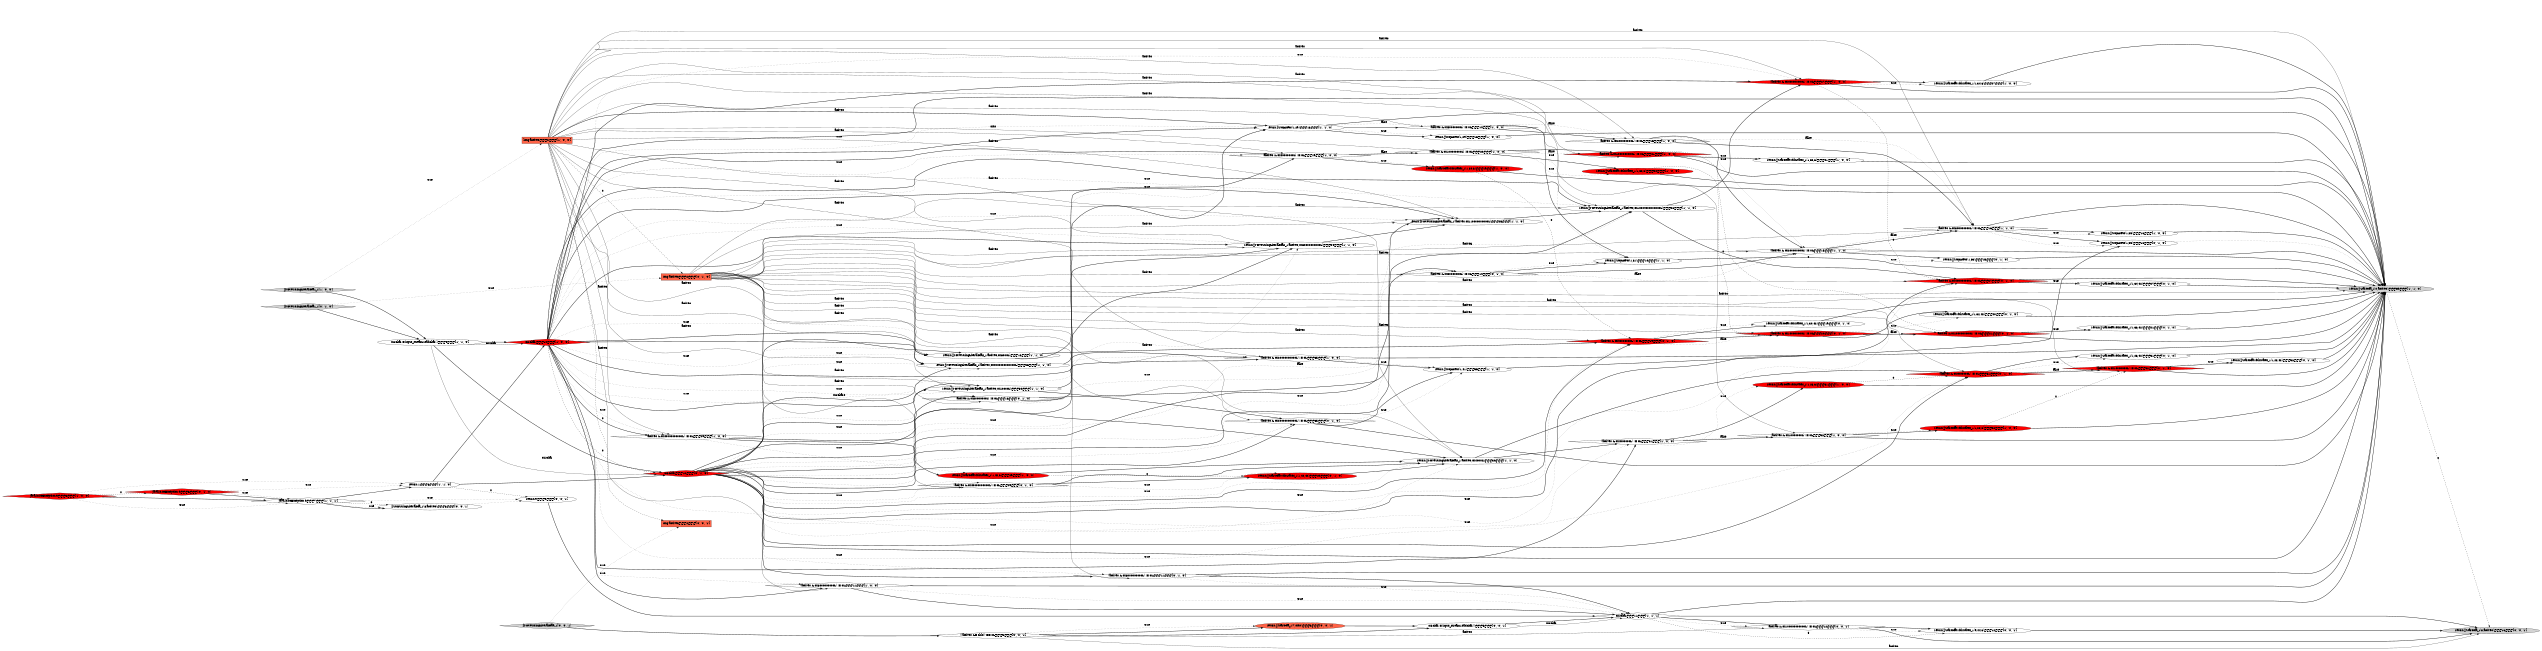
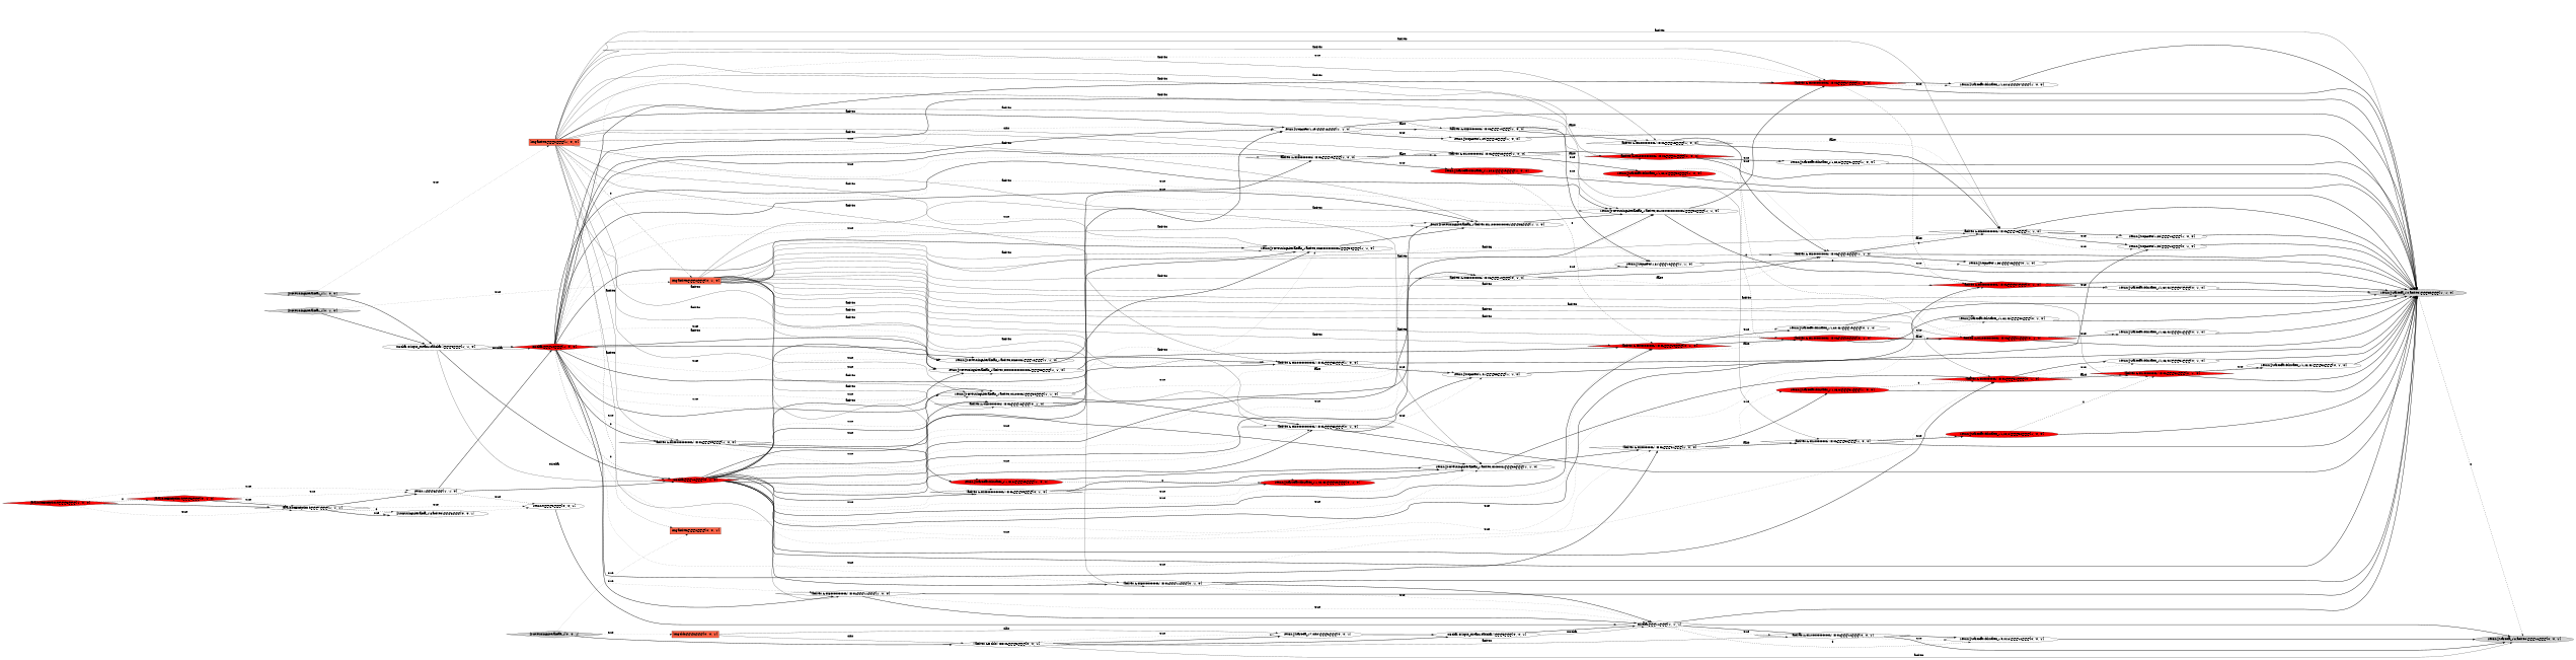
  digraph {
    rankdir=LR
    node [fillcolor=white shape=ellipse style=filled]
    edge [style=bold]
    n1 [label="(active0 & 0x200000000L) != 0L@@@15@@@['1', '0', '0']" shape=diamond]
    n2 [label="(active0 & 0x800000000L) != 0L@@@16@@@['1', '1', '0']" shape=diamond]
    n3 [label="(active0 & 0x200000000L) != 0L@@@15@@@['1', '1', '0']" shape=diamond]
    n4 [label="return jjStopAtPos(1,35)@@@16@@@['1', '0', '0']"]
    n5 [label="return jjStopAtPos(1,35)@@@16@@@['0', '1', '0']"]
    n6 [fillcolor=lightgray label="return jjStartNfa_1(0,active0)@@@39@@@['1', '1', '0']"]
    n7 [label="return jjStopAtPos(1,33)@@@15@@@['0', '1', '0']"]
    n8 [fillcolor=red label="(active0 & 0x100000000L) != 0L@@@20@@@['0', '1', '0']" shape=diamond]
    n9 [fillcolor=red label="(active0 & 0x1000000000L) != 0L@@@21@@@['0', '1', '0']" shape=diamond]
    n10 [label="return jjStartNfaWithStates_1(1,32,42)@@@20@@@['0', '1', '0']"]
    n11 [label="return jjStartNfaWithStates_1(1,36,42)@@@21@@@['0', '1', '0']"]
    n12 [fillcolor=lightgray label="return jjStartNfa_1(8,active0)@@@16@@@['0', '0', '1']"]
    n13 [fillcolor=red label="curChar@@@10@@@['0', '1', '0']" shape=diamond]
    n14 [label="(active0 & 0x20000000000L) != 0L@@@35@@@['0', '1', '0']" shape=diamond]
    n15 [fillcolor=red label="(active0 & 0x4000000L) != 0L@@@31@@@['0', '1', '0']" shape=diamond]
    n16 [label="return jjMoveStringLiteralDfa2_1(active0,0x10000L)@@@34@@@['1', '1', '0']"]
    n17 [fillcolor=red label="(active0 & 0x40000000L) != 0L@@@19@@@['0', '1', '0']" shape=diamond]
    n18 [label="(active0 & 0x20000000L) != 0L@@@13@@@['0', '1', '0']" shape=diamond]
    n19 [label="return jjMoveStringLiteralDfa2_1(active0,0x80000000000L)@@@24@@@['1', '1', '0']"]
    n20 [fillcolor=red label="(active0 & 0x400000000L) != 0L@@@27@@@['0', '1', '0']" shape=diamond]
    n21 [label="return jjMoveStringLiteralDfa2_1(active0,0x4000L)@@@30@@@['1', '1', '0']"]
    n22 [label="(active0 & 0x8000000000L) != 0L@@@11@@@['0', '1', '0']" shape=diamond]
    n23 [label="return jjMoveStringLiteralDfa2_1(active0,0x4000000000000L)@@@23@@@['1', '1', '0']"]
    n24 [label="return jjMoveStringLiteralDfa2_1(active0,0x8000L)@@@18@@@['1', '1', '0']"]
    n25 [label="return jjMoveStringLiteralDfa2_1(active0,0x10004000000000L)@@@26@@@['1', '1', '0']"]
    n26 [label="return jjMoveStringLiteralDfa2_1(active0,0x110000000000L)@@@25@@@['1', '1', '0']"]
    n27 [label="(active0 & 0x40000000000L) != 0L@@@29@@@['0', '1', '0']" shape=diamond]
    n28 [label="return jjStopAtPos(1,41)@@@35@@@['1', '1', '0']"]
    n29 [fillcolor=red label="(active0 & 0x10000000L) != 0L@@@32@@@['0', '1', '0']" shape=diamond]
    n30 [label="return jjStartNfaWithStates_1(1,26,42)@@@31@@@['0', '1', '0']"]
    n31 [label="(active0 & 0x20000000000L) != 0L@@@35@@@['1', '0', '0']" shape=diamond]
    n32 [label="return jjStartNfaWithStates_1(1,30,42)@@@19@@@['0', '1', '0']"]
    n33 [label="return jjStopAtPos(1,29)@@@13@@@['1', '1', '0']"]
    n34 [label="(active0 & 0x80000000L) != 0L@@@14@@@['0', '1', '0']" shape=diamond]
    n35 [label="return jjStartNfaWithStates_1(1,34,42)@@@27@@@['0', '1', '0']"]
    n36 [label="(active0 & 0x4000000L) != 0L@@@31@@@['1', '0', '0']" shape=diamond]
    n37 [label="curChar@@@11@@@['1', '1', '1']" shape=diamond]
    n38 [label="(active0 & 0x40000000L) != 0L@@@19@@@['1', '0', '0']" shape=diamond]
    n39 [fillcolor=red label="(active0 & 0x400000000L) != 0L@@@27@@@['1', '0', '0']" shape=diamond]
    n40 [fillcolor=red label="return jjStartNfaWithStates_1(1,42,42)@@@29@@@['0', '1', '0']"]
    n41 [fillcolor=red label="java.io.IOException e@@@6@@@['0', '1', '0']" shape=diamond]
    n42 [label="java.io.IOException e@@@7@@@['1', '1', '1']" shape=diamond]
    n43 [label="return 1@@@8@@@['1', '1', '0']"]
    n44 [label="return 9@@@9@@@['0', '0', '1']"]
    n45 [label="jjStopStringLiteralDfa_1(8,active0)@@@8@@@['0', '0', '1']"]
    n46 [fillcolor=red label="curChar@@@10@@@['1', '0', '0']" shape=diamond]
    n47 [fillcolor=red label="return jjStartNfaWithStates_1(1,26,6)@@@31@@@['1', '0', '0']"]
    n48 [label="return jjStartNfaWithStates_1(9,44,6)@@@12@@@['0', '0', '1']"]
    n49 [label="(active0 & 0x100000000000L) != 0L@@@12@@@['0', '0', '1']" shape=diamond]
    n50 [label="return jjStartNfaWithStates_1(1,34,6)@@@27@@@['1', '0', '0']"]
    n51 [fillcolor=lightgray label="jjMoveStringLiteralDfa1_1['0', '1', '0']" shape=diamond]
    n52 [label="curChar = input_stream.readChar()@@@4@@@['1', '1', '0']"]
    n53 [fillcolor=tomato label="long active0@@@2@@@['0', '1', '0']" shape=box]
    n54 [label="return jjStopAtPos(1,29)@@@13@@@['1', '0', '0']"]
    n55 [label="(active0 & 0x8000000000L) != 0L@@@11@@@['1', '0', '0']" shape=diamond]
    n56 [label="(active0 & 0x40000000000L) != 0L@@@29@@@['1', '0', '0']" shape=diamond]
    n57 [label="(active0 & 0x10000000L) != 0L@@@32@@@['1', '0', '0']" shape=diamond]
    n58 [label="(active0 & 0x100000000L) != 0L@@@20@@@['1', '0', '0']" shape=diamond]
    n59 [fillcolor=red label="return jjStartNfaWithStates_1(1,30,6)@@@19@@@['1', '0', '0']"]
    n60 [fillcolor=red label="return jjStartNfaWithStates_1(1,42,6)@@@29@@@['1', '0', '0']"]
    n61 [label="(active0 & 0x80000000L) != 0L@@@14@@@['1', '0', '0']" shape=diamond]
    n62 [fillcolor=red label="return jjStartNfaWithStates_1(1,32,6)@@@20@@@['1', '0', '0']"]
    n63 [label="return jjStartNfaWithStates_1(1,28,42)@@@32@@@['0', '1', '0']"]
    n64 [fillcolor=tomato label="long active0@@@2@@@['0', '0', '1']" shape=box]
    n65 [fillcolor=red label="return jjStartNfaWithStates_1(1,28,6)@@@32@@@['1', '0', '0']"]
    n66 [fillcolor=lightgray label="jjMoveStringLiteralDfa1_1['1', '0', '0']" shape=diamond]
    n67 [fillcolor=tomato label="long active0@@@2@@@['1', '0', '0']" shape=box]
    n68 [fillcolor=red label="(active0 & 0x1000000000L) != 0L@@@21@@@['1', '0', '0']" shape=diamond]
    n69 [label="return jjStopAtPos(1,31)@@@14@@@['1', '1', '0']"]
    n70 [label="return jjStartNfaWithStates_1(1,36,6)@@@21@@@['1', '0', '0']"]
    n71 [label="((active0 &= old0)) == 0L@@@3@@@['0', '0', '1']" shape=diamond]
-   n72 [fillcolor=tomato label="return jjStartNfa_1(7,old0)@@@3@@@['0', '0', '1']"]
+   n72 [label="return jjStartNfa_1(7,old0)@@@3@@@['0', '0', '1']"]
    n73 [label="curChar = input_stream.readChar()@@@5@@@['0', '0', '1']"]
    n74 [fillcolor=red label="java.io.IOException e@@@6@@@['1', '0', '0']" shape=diamond]
+   n75 [fillcolor=tomato label="long old0@@@2@@@['0', '0', '1']" shape=box]
    n76 [fillcolor=lightgray label="jjMoveStringLiteralDfa9_1['0', '0', '1']" shape=diamond]
    n1 -> n2 [label=false style=dotted]
    n1 -> n2
    n1 -> n3 [label=true style=dotted]
    n1 -> n3
    n2 -> n4
    n2 -> n4 [label=true style=dotted]
    n2 -> n5 [label=true style=dotted]
    n2 -> n5
    n2 -> n6
    n3 -> n2
    n3 -> n2 [label=false style=dotted]
    n3 -> n6
    n3 -> n7 [label=true style=dotted]
    n3 -> n7
    n4 -> n6
-   n5 -> n6 [style=dotted]
+   n5 -> n6
    n6 -> n12 [label=0 style=dashed]
    n7 -> n6
    n8 -> n9 [label=false style=dotted]
    n8 -> n9
    n8 -> n10 [label=true style=dotted]
    n8 -> n10
    n9 -> n6
    n9 -> n11 [label=true style=dotted]
    n9 -> n11
    n10 -> n6
    n11 -> n6
    n13 -> n6
    n13 -> n14 [label=true style=dotted]
    n13 -> n14
    n13 -> n15
    n13 -> n15 [label=true style=dotted]
    n13 -> n16 [label=true style=dotted]
    n13 -> n16
    n13 -> n17 [label=true style=dotted]
    n13 -> n17
    n13 -> n18
    n13 -> n18 [label=true style=dotted]
    n13 -> n19
    n13 -> n19 [label=true style=dotted]
    n13 -> n20 [label=true style=dotted]
    n13 -> n20
    n13 -> n21 [label=true style=dotted]
    n13 -> n22
    n13 -> n22 [label=true style=dotted]
    n13 -> n23
    n13 -> n23 [label=true style=dotted]
    n13 -> n24
    n13 -> n24 [label=true style=dotted]
    n13 -> n25 [label=true style=dotted]
    n13 -> n25
    n13 -> n26 [label=true style=dotted]
    n13 -> n26
    n13 -> n27
    n13 -> n27 [label=true style=dotted]
    n14 -> n6
    n14 -> n28 [label=true style=dotted]
    n14 -> n28
    n15 -> n29
    n15 -> n29 [label=false style=dotted]
    n15 -> n30
    n15 -> n30 [label=true style=dotted]
    n16 -> n14
    n16 -> n31
    n17 -> n8
    n17 -> n8 [label=false style=dotted]
    n17 -> n32
    n17 -> n32 [label=true style=dotted]
    n18 -> n33 [label=true style=dotted]
    n18 -> n33
    n18 -> n34 [label=false style=dotted]
    n18 -> n34
    n19 -> n26
    n20 -> n6
    n20 -> n35 [label=true style=dotted]
    n20 -> n35
    n21 -> n15
    n21 -> n36
    n22 -> n6
    n22 -> n37 [label=true style=dotted]
    n22 -> n37
    n23 -> n19
    n24 -> n17
    n24 -> n38
    n25 -> n20
    n25 -> n39
    n26 -> n25
    n27 -> n21
    n27 -> n40
    n27 -> n40 [label=true style=dotted]
    n28 -> n5
    n29 -> n6
    n29 -> n63
    n29 -> n63 [label=true style=dotted]
    n30 -> n6
    n31 -> n6
    n31 -> n28 [label=true style=dotted]
    n31 -> n28
    n32 -> n6
    n33 -> n6
    n33 -> n54
    n33 -> n54 [label=true style=dotted]
    n33 -> n61 [label=false style=dotted]
    n33 -> n61
    n34 -> n3
    n34 -> n3 [label=false style=dotted]
    n34 -> n69
    n34 -> n69 [label=true style=dotted]
    n35 -> n6
    n36 -> n47 [label=true style=dotted]
    n36 -> n47
    n36 -> n57 [label=false style=dotted]
    n36 -> n57
    n37 -> n6
    n37 -> n12
    n37 -> n48 [label=8 style=dashed]
    n37 -> n49
    n37 -> n49 [label=true style=dotted]
    n38 -> n58 [label=false style=dotted]
    n38 -> n58
    n38 -> n59 [label=true style=dotted]
    n38 -> n59
    n39 -> n6
    n39 -> n20 [label=0 style=dashed]
    n39 -> n50 [label=true style=dotted]
    n39 -> n50
    n40 -> n21
    n41 -> n42
    n41 -> n42 [label=true style=dotted]
    n41 -> n43 [label=true style=dotted]
    n42 -> n43
    n42 -> n44 [label=true style=dotted]
    n42 -> n45 [label=true style=dotted]
    n42 -> n45
    n42 -> n45 [label=0 style=dashed]
    n43 -> n13
-   n43 -> n44 [label=0 style=dashed]
+   n43 -> n44 [label=true style=dashed]
    n43 -> n46
    n44 -> n37
    n45 -> n44 [style=dotted]
    n46 -> n6
    n46 -> n13 [label=0 style=dashed]
    n46 -> n16 [label=true style=dotted]
    n46 -> n16
    n46 -> n19 [label=true style=dotted]
    n46 -> n19
    n46 -> n21 [label=true style=dotted]
    n46 -> n23
    n46 -> n23 [label=true style=dotted]
    n46 -> n24 [label=true style=dotted]
    n46 -> n24
    n46 -> n25
    n46 -> n25 [label=true style=dotted]
    n46 -> n26
    n46 -> n26 [label=true style=dotted]
    n46 -> n31 [label=true style=dotted]
    n46 -> n31
    n46 -> n33 [label=true style=dotted]
    n46 -> n33
    n46 -> n36
    n46 -> n36 [label=true style=dotted]
    n46 -> n38 [label=true style=dotted]
    n46 -> n38
    n46 -> n39 [label=true style=dotted]
    n46 -> n39
    n46 -> n55 [label=true style=dotted]
    n46 -> n55
    n46 -> n56
    n46 -> n56 [label=true style=dotted]
    n47 -> n6
    n47 -> n15 [label=0 style=dashed]
    n48 -> n12
    n49 -> n12
    n49 -> n48
    n49 -> n48 [label=true style=dotted]
    n50 -> n6
    n51 -> n52
    n51 -> n53 [label=true style=dotted]
    n52 -> n13
    n52 -> n13 [label=curChar style=solid]
    n52 -> n46 [label=curChar style=solid]
    n52 -> n46
    n53 -> n2 [label=active5 style=solid]
    n53 -> n3 [label=active0 style=solid]
    n53 -> n6 [label=active0 style=solid]
    n53 -> n8 [label=active0 style=solid]
    n53 -> n9 [label=active0 style=solid]
    n53 -> n14 [label=active0 style=solid]
    n53 -> n15 [label=active0 style=solid]
    n53 -> n16 [label=active0 style=solid]
    n53 -> n17 [label=active0 style=solid]
    n53 -> n18 [label=active0 style=solid]
    n53 -> n19 [label=active0 style=solid]
    n53 -> n20 [label=active0 style=solid]
    n53 -> n21 [label=active0 style=solid]
    n53 -> n22 [label=active0 style=solid]
    n53 -> n23 [label=active0 style=solid]
    n53 -> n24 [label=active0 style=solid]
    n53 -> n25 [label=active0 style=solid]
    n53 -> n26 [label=active0 style=solid]
-   n53 -> n27 [label=curChar0 style=solid]
+   n53 -> n27 [label=active0 style=solid]
    n53 -> n29 [label=active0 style=solid]
    n53 -> n34 [label=active0 style=solid]
    n54 -> n6
    n55 -> n6
    n55 -> n37 [label=true style=dotted]
    n55 -> n37
    n56 -> n21
    n56 -> n60 [label=true style=dotted]
    n56 -> n60
    n57 -> n6
    n57 -> n65 [label=true style=dotted]
    n57 -> n65
    n58 -> n62 [label=true style=dotted]
    n58 -> n62
    n58 -> n68 [label=false style=dotted]
    n58 -> n68
    n59 -> n6
    n59 -> n17 [label=0 style=dashed]
    n60 -> n21
    n60 -> n40 [label=0 style=dashed]
    n61 -> n1 [label=false style=dotted]
    n61 -> n1
    n61 -> n69
    n61 -> n69 [label=true style=dotted]
    n62 -> n6
    n62 -> n8 [label=0 style=dashed]
    n63 -> n6
    n65 -> n6
    n65 -> n29 [label=0 style=dashed]
    n66 -> n52
    n66 -> n67 [label=true style=dotted]
    n67 -> n1 [label=active0 style=solid]
    n67 -> n2 [label=active0 style=solid]
    n67 -> n6 [label=active0 style=solid]
    n67 -> n16 [label=active0 style=solid]
    n67 -> n19 [label=active0 style=solid]
    n67 -> n21 [label=active0 style=solid]
    n67 -> n23 [label=active0 style=solid]
    n67 -> n24 [label=active0 style=solid]
    n67 -> n25 [label=active0 style=solid]
    n67 -> n26 [label=active0 style=solid]
    n67 -> n31 [label=active0 style=solid]
    n67 -> n33 [label=active0]
    n67 -> n38 [label=active0 style=solid]
    n67 -> n39 [label=active0 style=solid]
    n67 -> n53 [label=0 style=dashed]
    n67 -> n55 [label=active0 style=solid]
    n67 -> n56 [label=active0 style=solid]
    n67 -> n57 [label=active0 style=solid]
    n67 -> n58 [label=old0 style=solid]
    n67 -> n61 [label=active0 style=solid]
    n67 -> n64 [label=0 style=dashed]
    n67 -> n68 [label=active0 style=solid]
    n68 -> n6
    n68 -> n9 [label=0 style=dashed]
    n68 -> n70
    n68 -> n70 [label=true style=dotted]
    n69 -> n6
    n70 -> n6
    n71 -> n12 [label=active0 style=solid]
    n71 -> n49 [label=active0 style=solid]
    n71 -> n72 [label=true style=dotted]
    n71 -> n72
    n71 -> n73
    n72 -> n73
    n73 -> n37
    n73 -> n37 [label=curChar style=solid]
    n74 -> n41 [label=0 style=dashed]
    n74 -> n42 [label=true style=dotted]
    n74 -> n42
    n74 -> n43 [label=true style=dotted]
+   n75 -> n71 [label=old0 style=solid]
+   n75 -> n72 [label=old0 style=solid]
    n76 -> n64 [label=true style=dotted]
    n76 -> n71
+   n76 -> n75 [label=true style=dotted]
  }
